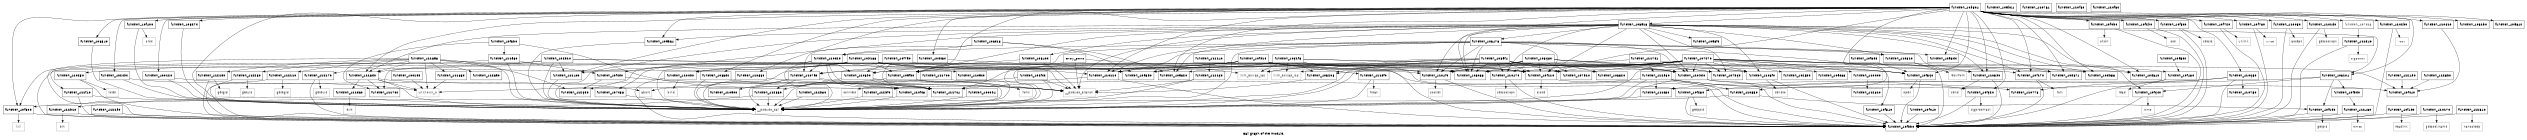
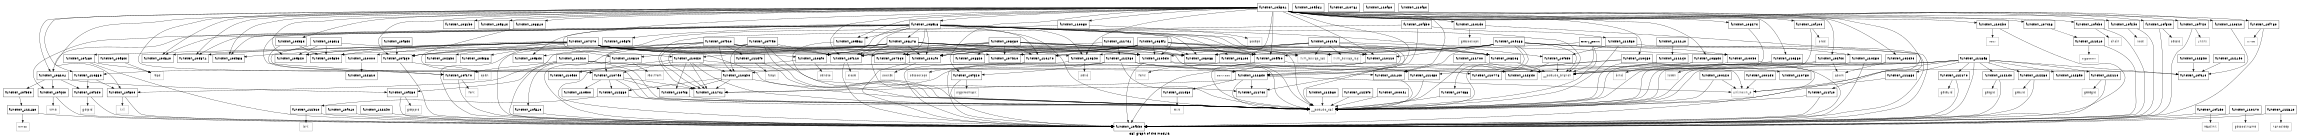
  digraph {
    fontname="DejaVu Sans"
    label="Call graph of the module."
    node [fontname="DejaVu Sans" shape=record]
    edge [fontname="DejaVu Sans"]
    n1 [label="{function_407c38}"]
    n2 [color=gray50 fontcolor=gray50 label="{__pseudo_call}"]
    n3 [label="{function_408540}"]
    n4 [label="{function_407270}"]
    n5 [label="{function_407b10}"]
    n6 [label="{function_40a0a8}"]
    n7 [label="{function_407b6c}"]
    n8 [label="{function_40e820}"]
    n9 [label="{function_40e8b0}"]
    n10 [label="{function_403208}"]
    n11 [label="{function_40ec88}"]
    n12 [label="{function_40f110}"]
    n13 [label="{function_40da40}"]
    n14 [label="{function_40da74}"]
    n15 [label="{function_40db58}"]
    n16 [label="{function_40f360}"]
    n17 [label="{function_40f480}"]
    n18 [color=gray50 label="{function_410000}"]
    n19 [label="{function_4103f0}"]
    n20 [label="{function_410470}"]
    n21 [label="{function_4104f0}"]
    n22 [label="{function_4109d0}"]
    n23 [label="{function_402abc}"]
    n24 [color=gray50 fontcolor=gray50 label="{__pseudo_branch}"]
    n25 [label="{function_40fbb0}"]
    n26 [color=gray50 fontcolor=gray50 label="{close}"]
    n27 [color=gray50 fontcolor=gray50 label="{open}"]
    n28 [color=gray50 fontcolor=gray50 label="{read}"]
    n29 [label="{function_412810}"]
    n30 [color=gray50 fontcolor=gray50 label="{sendto}"]
    n31 [color=gray50 fontcolor=gray50 label="{setsockopt}"]
    n32 [color=gray50 fontcolor=gray50 label="{socket}"]
    n33 [label="{function_40fc40}"]
    n34 [label="{function_409188}"]
    n35 [label="{function_40efb0}"]
    n36 [label="{function_4100b0}"]
    n37 [label="{function_410110}"]
    n38 [label="{function_410250}"]
    n39 [label="{function_4114c0}"]
    n40 [color=gray50 fontcolor=gray50 label="{unknown_0}"]
    n41 [color=gray50 fontcolor=gray50 label="{fcntl}"]
    n42 [color=gray50 fontcolor=gray50 label="{bind}"]
    n43 [color=gray50 fontcolor=gray50 label="{connect}"]
    n44 [color=gray50 fontcolor=gray50 label="{listen}"]
    n45 [label="{function_409504}"]
    n46 [label="{function_40a104}"]
    n47 [label="{function_40a1b0}"]
    n48 [label="{function_40e84c}"]
    n49 [label="{function_40e8dc}"]
    n50 [label="{function_40327c}"]
-   n51 [label="{function_407c18}" fontcolor=gray50]
+   n51 [label="{function_407c18}"]
    n52 [label="{function_40eba4}"]
    n53 [label="{function_40f0b0}"]
    n54 [label="{function_40f170}"]
    n55 [label="{function_40f290}"]
    n56 [label="{function_40f300}"]
    n57 [label="{function_40ae18}"]
    n58 [label="{function_40dc3c}"]
    n59 [label="{function_40aadc}"]
    n60 [label="{function_40f400}"]
    n61 [label="{function_40f5c0}"]
    n62 [label="{function_40f620}"]
    n63 [label="{function_40f720}"]
    n64 [label="{function_40f780}"]
    n65 [label="{function_410050}"]
    n66 [label="{function_4101d0}"]
    n67 [label="{function_4102b0}"]
    n68 [label="{function_410390}"]
    n69 [label="{function_410550}"]
    n70 [label="{function_4105a0}"]
    n71 [label="{function_410610}"]
    n72 [label="{function_410650}"]
    n73 [label="{function_4113d0}"]
    n74 [label="{function_402c9c}"]
    n75 [label="{function_402fcc}"]
    n76 [label="{function_40f1d0}"]
    n77 [label="{function_40f230}"]
    n78 [label="{function_40f6c0}"]
    n79 [label="{function_40fbd0}"]
    n80 [label="{function_411d40}"]
    n81 [color=gray50 fontcolor=gray50 label="{chdir}"]
    n82 [color=gray50 fontcolor=gray50 label="{fork}"]
    n83 [color=gray50 fontcolor=gray50 label="{ioctl}"]
    n84 [color=gray50 fontcolor=gray50 label="{kill}"]
    n85 [label="{function_40e8fc}"]
    n86 [label="{function_40a40c}"]
    n87 [label="{function_40a478}"]
    n88 [label="{function_40fcd0}"]
    n89 [label="{function_410310}"]
    n90 [label="{function_4107e0}"]
    n91 [color=gray50 fontcolor=gray50 label="{prctl}"]
    n92 [color=gray50 fontcolor=gray50 label="{setsid}"]
    n93 [color=gray50 fontcolor=gray50 label="{sigprocmask}"]
    n94 [color=gray50 fontcolor=gray50 label="{unlink}"]
    n95 [color=gray50 fontcolor=gray50 label="{write}"]
    n96 [color=gray50 fontcolor=gray50 label="{accept}"]
    n97 [color=gray50 fontcolor=gray50 label="{getsockopt}"]
    n98 [color=gray50 fontcolor=gray50 label="{recv}"]
    n99 [color=gray50 fontcolor=gray50 label="{send}"]
    n100 [label="{function_410750}"]
    n101 [label="{function_410778}"]
    n102 [label="{function_411c50}"]
    n103 [label="{function_4117c4}"]
    n104 [label="{function_4117cc}"]
    n105 [label="{function_411da0}"]
    n106 [color=gray50 fontcolor=gray50 label="{abort}"]
    n107 [color=gray50 fontcolor=gray50 label="{getpid}"]
    n108 [color=gray50 fontcolor=gray50 label="{getppid}"]
    n109 [color=gray50 fontcolor=gray50 label="{time}"]
    n110 [label="{function_412430}"]
    n111 [label="{function_40e964}"]
    n112 [label="{function_40eacc}"]
    n113 [label="{function_403680}"]
    n114 [label="{function_40a320}"]
    n115 [color=gray50 fontcolor=gray50 label="{llvm_bswap_i32}"]
    n116 [label="{function_403ef4}"]
    n117 [color=gray50 fontcolor=gray50 label="{llvm_bswap_i16}"]
    n118 [label="{function_4061f8}"]
    n119 [color=gray50 fontcolor=gray50 label="{sigaction}"]
    n120 [label="{function_40f040}"]
    n121 [label="{function_410a90}"]
    n122 [label="{function_40f540}"]
    n123 [label="{function_410c20}"]
    n124 [label="{function_4126d0}"]
    n125 [color=gray50 fontcolor=gray50 label="{recvfrom}"]
    n126 [label="{function_40f7e0}"]
    n127 [label="{function_410fc8}"]
    n128 [label="{function_4123a0}"]
    n129 [label="{function_410e00}"]
    n130 [color=gray50 fontcolor=gray50 label="{getsockname}"]
    n131 [color=gray50 fontcolor=gray50 label="{exit}"]
    n132 [color=gray50 fontcolor=gray50 label="{fstat}"]
    n133 [color=gray50 fontcolor=gray50 label="{getegid}"]
    n134 [color=gray50 fontcolor=gray50 label="{geteuid}"]
    n135 [color=gray50 fontcolor=gray50 label="{getgid}"]
    n136 [color=gray50 fontcolor=gray50 label="{getuid}"]
    n137 [color=gray50 fontcolor=gray50 label="{nanosleep}"]
    n138 [color=gray50 fontcolor=gray50 label="{times}"]
    n139 [color=gray50 fontcolor=gray50 label="{brk}"]
    n140 [label="{function_410ec0}"]
    n141 [label="{function_40ac18}"]
    n142 [label="{function_40f3dc}"]
    n143 [label="{function_40f4e0}"]
    n144 [color=gray50 fontcolor=gray50 label="{readlink}"]
    n145 [label="{function_412ae0}"]
    n146 [label="{function_40f910}"]
    n147 [label="{function_411df0}"]
    n148 [label="{function_40fab0}"]
    n149 [label="{function_411e80}"]
    n150 [label="{function_411f40}"]
    n151 [label="{function_410170}"]
    n152 [label="{function_4107a4}"]
    n153 [label="{function_412b10}"]
    n154 [label="{function_410f80}"]
    n155 [label="{function_410fac}"]
    n156 [label="{function_411140}"]
    n157 [label="{function_411160}"]
    n158 [label="{function_411700}"]
    n159 [label="{function_4117d4}"]
    n160 [label="{function_412930}"]
    n161 [label="{function_41185c}"]
    n162 [label="{function_4118e8}"]
    n163 [label="{function_412110}"]
    n164 [label="{function_412170}"]
    n165 [label="{function_4121d0}"]
    n166 [label="{function_412230}"]
    n167 [label="{function_412290}"]
    n168 [label="{function_412340}"]
    n169 [label="{function_412490}"]
    n170 [label="{function_4125b0}"]
    n171 [label="{function_412b80}"]
    n172 [label="{function_412bf0}"]
    n173 [label="{function_400094}"]
    n174 [label="{function_400120}"]
    n175 [label="{function_4001dc}"]
    n176 [label="{entry_point}"]
    n177 [label="{function_402b10}"]
    n1 -> n2
    n3 -> n2
    n4 -> n2
    n4 -> n5
    n4 -> n6
    n4 -> n7
    n4 -> n8
    n4 -> n9
    n4 -> n10
    n4 -> n11
    n4 -> n12
    n4 -> n13
    n4 -> n14
    n4 -> n15
    n4 -> n16
    n4 -> n17
    n4 -> n18
    n4 -> n19
    n4 -> n20
    n4 -> n21
    n4 -> n22
    n4 -> n23
    n10 -> n24
    n12 -> n25
    n12 -> n26
    n16 -> n25
    n16 -> n27
    n17 -> n25
    n17 -> n28
    n18 -> n29
    n19 -> n25
    n19 -> n30
    n20 -> n25
    n20 -> n31
    n21 -> n25
    n21 -> n32
    n22 -> n2
    n22 -> n25
    n22 -> n33
    n34 -> n1
    n34 -> n2
    n34 -> n12
    n34 -> n20
    n34 -> n21
    n34 -> n24
    n34 -> n25
    n34 -> n35
    n34 -> n36
    n34 -> n37
    n34 -> n38
    n34 -> n39
    n35 -> n2
    n35 -> n40
    n35 -> n41
    n36 -> n25
    n36 -> n42
    n37 -> n25
    n37 -> n43
    n38 -> n25
    n38 -> n44
    n39 -> n2
    n45 -> n2
    n45 -> n3
    n45 -> n6
    n45 -> n8
    n45 -> n12
    n45 -> n13
    n45 -> n14
    n45 -> n15
    n45 -> n16
    n45 -> n35
    n45 -> n37
    n45 -> n39
    n45 -> n46
    n45 -> n47
    n45 -> n48
    n45 -> n49
    n45 -> n50
    n45 -> n51
    n45 -> n52
    n45 -> n53
    n45 -> n54
    n45 -> n55
    n45 -> n56
    n45 -> n57
    n45 -> n58
    n45 -> n59
    n45 -> n60
    n45 -> n61
    n45 -> n62
    n45 -> n63
    n45 -> n64
    n45 -> n65
    n45 -> n66
    n45 -> n67
    n45 -> n68
    n45 -> n69
    n45 -> n70
    n45 -> n71
    n45 -> n72
    n45 -> n73
    n45 -> n74
-   n45 -> n174
+   n45 -> n75
    n46 -> n76
    n46 -> n77
    n46 -> n78
    n46 -> n79
    n50 -> n2
    n51 -> n80
    n52 -> n2
    n53 -> n25
    n53 -> n81
    n54 -> n25
    n54 -> n82
    n55 -> n25
    n55 -> n83
    n56 -> n25
    n56 -> n84
    n57 -> n2
    n57 -> n6
    n57 -> n7
    n57 -> n12
    n57 -> n13
    n57 -> n14
    n57 -> n15
    n57 -> n19
    n57 -> n20
    n57 -> n21
    n57 -> n22
    n57 -> n24
    n57 -> n35
    n57 -> n37
    n57 -> n46
    n57 -> n52
    n57 -> n54
    n57 -> n68
    n57 -> n73
    n57 -> n78
    n57 -> n85
    n57 -> n86
    n57 -> n87
    n57 -> n88
    n57 -> n89
    n58 -> n9
    n58 -> n90
    n59 -> n2
    n59 -> n24
    n60 -> n2
    n60 -> n91
    n61 -> n25
    n61 -> n92
    n62 -> n25
    n62 -> n93
    n63 -> n25
    n63 -> n94
    n64 -> n25
    n64 -> n95
    n65 -> n25
    n65 -> n96
    n66 -> n25
    n66 -> n97
    n67 -> n25
    n67 -> n98
    n68 -> n25
    n68 -> n99
    n69 -> n56
    n69 -> n76
    n70 -> n2
    n70 -> n24
    n71 -> n33
    n72 -> n25
    n72 -> n100
    n72 -> n101
    n72 -> n102
    n73 -> n2
    n73 -> n40
    n73 -> n103
    n73 -> n104
    n73 -> n105
    n74 -> n2
    n74 -> n106
    n75 -> n2
    n75 -> n24
    n75 -> n106
    n76 -> n25
    n76 -> n107
    n77 -> n25
    n77 -> n108
    n78 -> n25
    n78 -> n109
    n79 -> n110
    n80 -> n25
    n80 -> n119
    n86 -> n24
    n86 -> n121
    n87 -> n2
    n87 -> n6
    n87 -> n8
    n87 -> n12
    n87 -> n21
    n87 -> n22
    n87 -> n35
    n87 -> n37
    n87 -> n49
    n87 -> n68
    n87 -> n89
    n87 -> n122
    n87 -> n123
    n88 -> n24
    n88 -> n124
    n89 -> n25
    n89 -> n125
    n90 -> n2
    n90 -> n103
    n90 -> n127
    n90 -> n128
    n90 -> n129
    n102 -> n2
    n105 -> n131
    n110 -> n25
    n110 -> n138
-   n112 -> n17
+   n112 -> n28
    n113 -> n2
    n113 -> n5
    n113 -> n6
    n113 -> n7
    n113 -> n9
+   n113 -> n10
    n113 -> n12
    n113 -> n19
    n113 -> n20
    n113 -> n21
    n113 -> n22
    n113 -> n114
    n113 -> n115
    n116 -> n2
    n116 -> n5
    n116 -> n6
    n116 -> n7
    n116 -> n10
    n116 -> n12
    n116 -> n19
    n116 -> n20
    n116 -> n21
    n116 -> n22
    n116 -> n115
    n116 -> n117
    n118 -> n2
    n118 -> n6
    n118 -> n10
    n118 -> n21
    n118 -> n22
    n118 -> n36
    n118 -> n37
    n118 -> n68
    n118 -> n115
    n118 -> n117
    n120 -> n25
    n121 -> n2
    n121 -> n103
    n121 -> n127
    n121 -> n128
    n122 -> n25
    n123 -> n2
    n123 -> n90
    n123 -> n103
    n123 -> n121
    n123 -> n124
    n123 -> n127
    n123 -> n140
    n126 -> n2
    n126 -> n12
    n126 -> n25
    n126 -> n103
    n126 -> n104
    n126 -> n121
    n127 -> n2
    n128 -> n2
    n128 -> n153
    n141 -> n8
    n141 -> n9
    n141 -> n90
    n141 -> n123
    n142 -> n16
    n143 -> n25
    n143 -> n144
    n146 -> n12
    n146 -> n16
    n146 -> n22
    n146 -> n25
    n146 -> n35
    n146 -> n90
    n146 -> n103
    n146 -> n121
    n146 -> n147
    n147 -> n2
    n147 -> n132
    n148 -> n103
    n148 -> n104
    n148 -> n149
    n149 -> n2
    n149 -> n88
    n149 -> n150
    n150 -> n2
    n150 -> n25
    n151 -> n25
    n151 -> n130
    n153 -> n25
    n153 -> n139
    n156 -> n157
    n157 -> n2
    n157 -> n24
    n158 -> n2
    n158 -> n24
    n159 -> n16
    n159 -> n35
    n159 -> n160
    n160 -> n2
    n160 -> n62
    n160 -> n69
    n160 -> n101
    n160 -> n102
    n160 -> n103
    n161 -> n40
    n162 -> n2
    n162 -> n25
    n162 -> n33
    n162 -> n40
    n162 -> n73
    n162 -> n124
    n162 -> n145
    n162 -> n161
    n162 -> n163
    n162 -> n164
    n162 -> n165
    n162 -> n166
    n163 -> n25
    n163 -> n133
    n164 -> n25
    n164 -> n134
    n165 -> n25
    n165 -> n135
    n166 -> n25
    n166 -> n136
    n167 -> n25
    n168 -> n25
    n168 -> n137
    n169 -> n33
    n170 -> n33
    n171 -> n2
    n172 -> n2
    n173 -> n2
    n174 -> n2
    n174 -> n40
    n175 -> n40
    n176 -> n2
    n176 -> n24
    n176 -> n115
    n177 -> n2
    n177 -> n39
    n177 -> n54
    n177 -> n56
    n177 -> n73
    n177 -> n77
  }
